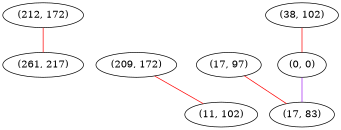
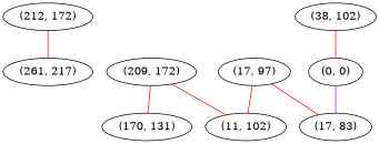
  graph {
    edge [color=red weight=1]
    "(212, 172)"
    "(261, 217)"
    "(209, 172)"
    "(11, 102)"
+   "(170, 131)"
    "(38, 102)"
    "(0, 0)"
    "(17, 97)"
    "(17, 83)"
    "(212, 172)" -- "(261, 217)"
    "(209, 172)" -- "(11, 102)"
+   "(209, 172)" -- "(170, 131)"
    "(38, 102)" -- "(0, 0)"
    "(0, 0)" -- "(17, 83)" [color=purple weight=4]
+   "(17, 97)" -- "(11, 102)"
    "(17, 97)" -- "(17, 83)"
  }
